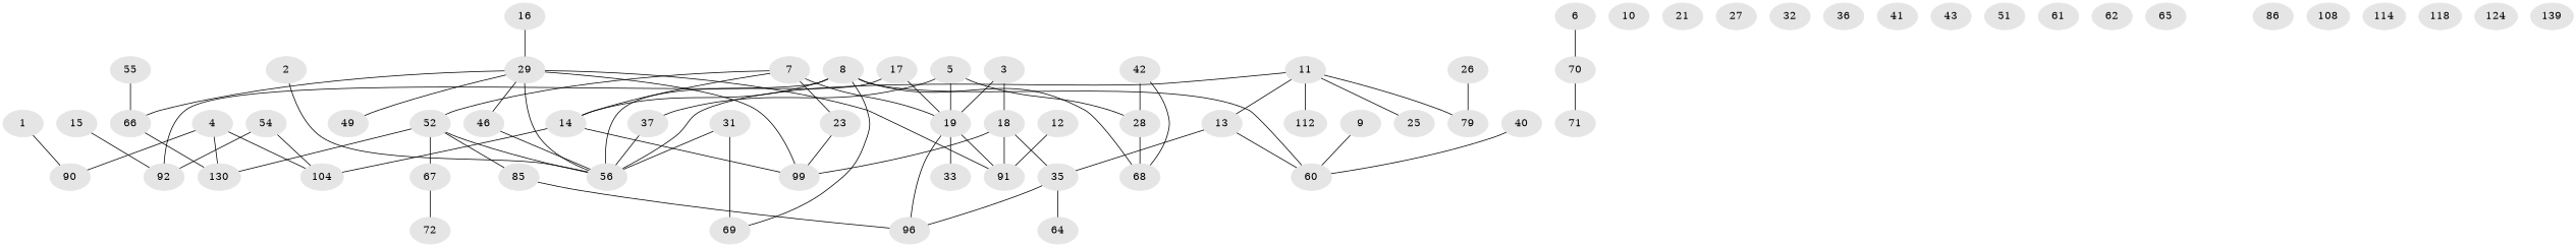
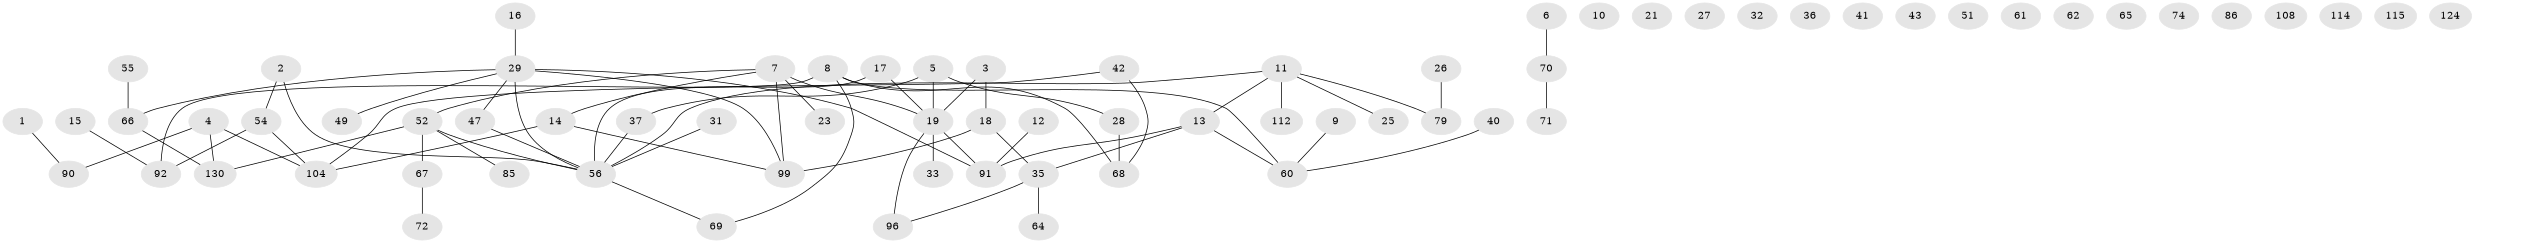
  graph {
    node [color=gray90 style=filled]
    1
    90
    54 [super="+137"]
    104 [super="+123"]
    92 [super="+122+133"]
    2
    56 [super="+75+87"]
    69 [super="+83"]
    3 [super="+24"]
    18 [super="+119+59"]
    19 [super="+86+22"]
    35 [super="+121"]
    99 [super="+103"]
    91 [super="+100"]
    33
    96
    4 [super="+144"]
    130 [super="+132"]
    5 [super="+94"]
    28 [super="+76+45"]
    37 [super="+109+105"]
    68 [super="+118"]
    6
    70
    71
    7 [super="+39+135+30"]
    14 [super="+138+97"]
    23 [super="+113"]
    52 [super="+95+58"]
    67
    85
    8 [super="+129+44"]
    60 [super="+120+107"]
    9 [super="+80"]
    10
    11 [super="+110+20"]
    13 [super="+111+101"]
    25 [super="+126"]
    79
    112
    12
    64
    15 [super="+143"]
    29 [super="+73+38"]
-   47 [super="+53" label=46]
+   47 [super="+53"]
    49 [super="+142"]
    66
    16
    17 [super="+116+89"]
    21
    26
    27
    31 [super="+46"]
    32
    36 [super="+48"]
    40
    41 [super="+78"]
    42 [super="+50"]
    43
    51
    72 [super="+117+98"]
    55 [super="+106"]
    61 [super="+102"]
    62
    65
+   74
    n67 [label=86]
    108
    114
-   115 [label=118]
+   115
    124
-   139
    1 -- 90
    54 -- 104
    54 -- 92
+   2 -- 54
    2 -- 56
-   31 -- 69
+   56 -- 69
    3 -- 18
    3 -- 19
    18 -- 35
    18 -- 99
    19 -- 91
    19 -- 33
    19 -- 96
    35 -- 96
    35 -- 64
    4 -- 90
    4 -- 104
    4 -- 130
    5 -- 19
    5 -- 28
    5 -- 37
    28 -- 68
    37 -- 56
    6 -- 70
    70 -- 71
    7 -- 19
    7 -- 14
    7 -- 23
    7 -- 52
    14 -- 104
    14 -- 99
-   23 -- 99
+   7 -- 99
    52 -- 56
    52 -- 130
    52 -- 67
    52 -- 85
    67 -- 72
-   85 -- 96
    8 -- 92
    8 -- 69
    8 -- 68
-   8 -- 14
    8 -- 60
    9 -- 60
    11 -- 56
    11 -- 13
    11 -- 25
    11 -- 79
    11 -- 112
    13 -- 35
-   18 -- 91
+   13 -- 91
    13 -- 60
    12 -- 91
    15 -- 92
    29 -- 56
    29 -- 99
    29 -- 91 [weight=2]
    29 -- 47
    29 -- 49
    29 -- 66
    47 -- 56
    66 -- 130
    16 -- 29
    17 -- 56
    17 -- 19
    26 -- 79
    31 -- 56
    40 -- 60
-   42 -- 28
+   42 -- 104
    42 -- 68
    55 -- 66
  }
